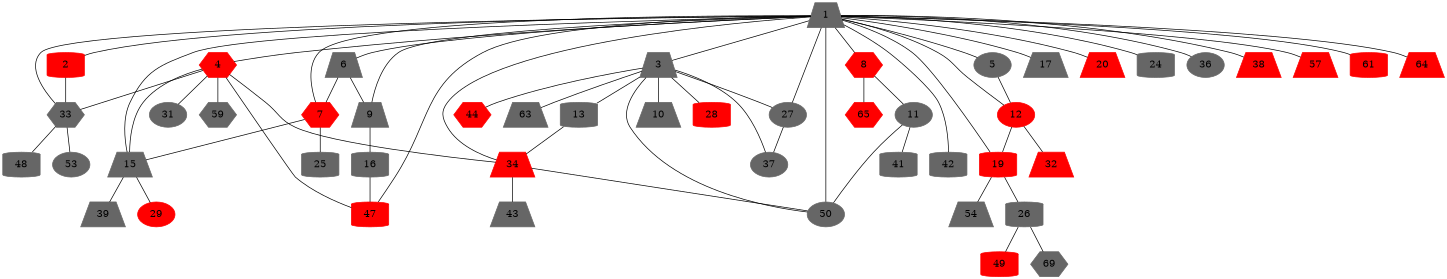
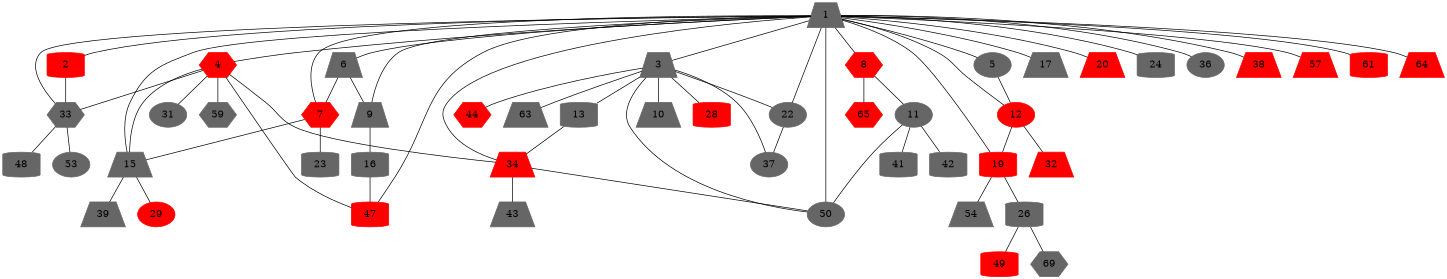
  graph {
    node [color=gray40 shape=trapezium style=filled]
    1 [super="+18"]
    2 [color=red shape=cylinder]
    3 [super="+58"]
    4 [color=red shape=hexagon super="+21"]
    5 [shape=ellipse]
    6 [super="+40"]
    7 [color=red shape=hexagon super="+14"]
    8 [color=red shape=hexagon]
    9 [super="+27"]
    12 [color=red shape=ellipse super="+35"]
    15 [super="+25"]
    17
    19 [color=red shape=cylinder]
    20 [color=red]
-   22 [shape=ellipse label=27]
+   22 [shape=ellipse]
    24 [shape=cylinder]
    33 [shape=hexagon super="+62"]
    34 [color=red]
    36 [shape=ellipse]
    38 [color=red]
    42 [shape=cylinder]
    47 [color=red shape=cylinder]
    50 [shape=ellipse super="+60"]
    57 [color=red]
    61 [color=red shape=cylinder]
    64 [color=red]
    10 [super="+66"]
    13 [shape=cylinder super="+30"]
    28 [color=red shape=cylinder]
    37 [shape=ellipse super="+45"]
    44 [color=red shape=hexagon super="+46"]
    63 [super="+68"]
    31 [shape=ellipse super="+52"]
    59 [shape=hexagon]
-   23 [shape=cylinder label=25]
+   23 [shape=cylinder]
    11 [shape=ellipse]
    65 [color=red shape=hexagon]
    16 [shape=cylinder super="+51"]
    32 [color=red]
    29 [color=red shape=ellipse]
    39
    26 [shape=cylinder super="+55"]
    54
    48 [shape=cylinder]
    53 [shape=ellipse super="+67"]
    43
    41 [shape=cylinder super="+56"]
    49 [color=red shape=cylinder]
    69 [shape=hexagon]
    1 -- 2
    1 -- 3
    1 -- 4
    1 -- 5
    1 -- 6
    1 -- 7 [weight=2]
    1 -- 8
    1 -- 9
    1 -- 12
    1 -- 15
    1 -- 17
    1 -- 19
    1 -- 20
    1 -- 22
    1 -- 24
    1 -- 33
    1 -- 34
    1 -- 36
    1 -- 38
-   1 -- 42
+   11 -- 42
    1 -- 47
    1 -- 50 [weight=2]
    1 -- 57
    1 -- 61
    1 -- 64
    2 -- 33
    3 -- 22
    3 -- 50
    3 -- 10
    3 -- 13
    3 -- 28
    3 -- 37
    3 -- 44
    3 -- 63
    4 -- 15
    4 -- 33
    4 -- 34
    4 -- 47
    4 -- 31
    4 -- 59
    5 -- 12
    6 -- 7
    6 -- 9
    7 -- 15
    7 -- 23
    8 -- 11
    8 -- 65
    9 -- 16
    12 -- 19
    12 -- 32
    15 -- 29
    15 -- 39
    19 -- 26
    19 -- 54
    22 -- 37
    33 -- 48
    33 -- 53
    34 -- 50
    34 -- 43
    13 -- 34
    11 -- 50
    11 -- 41
    16 -- 47
    26 -- 49
    26 -- 69
  }
